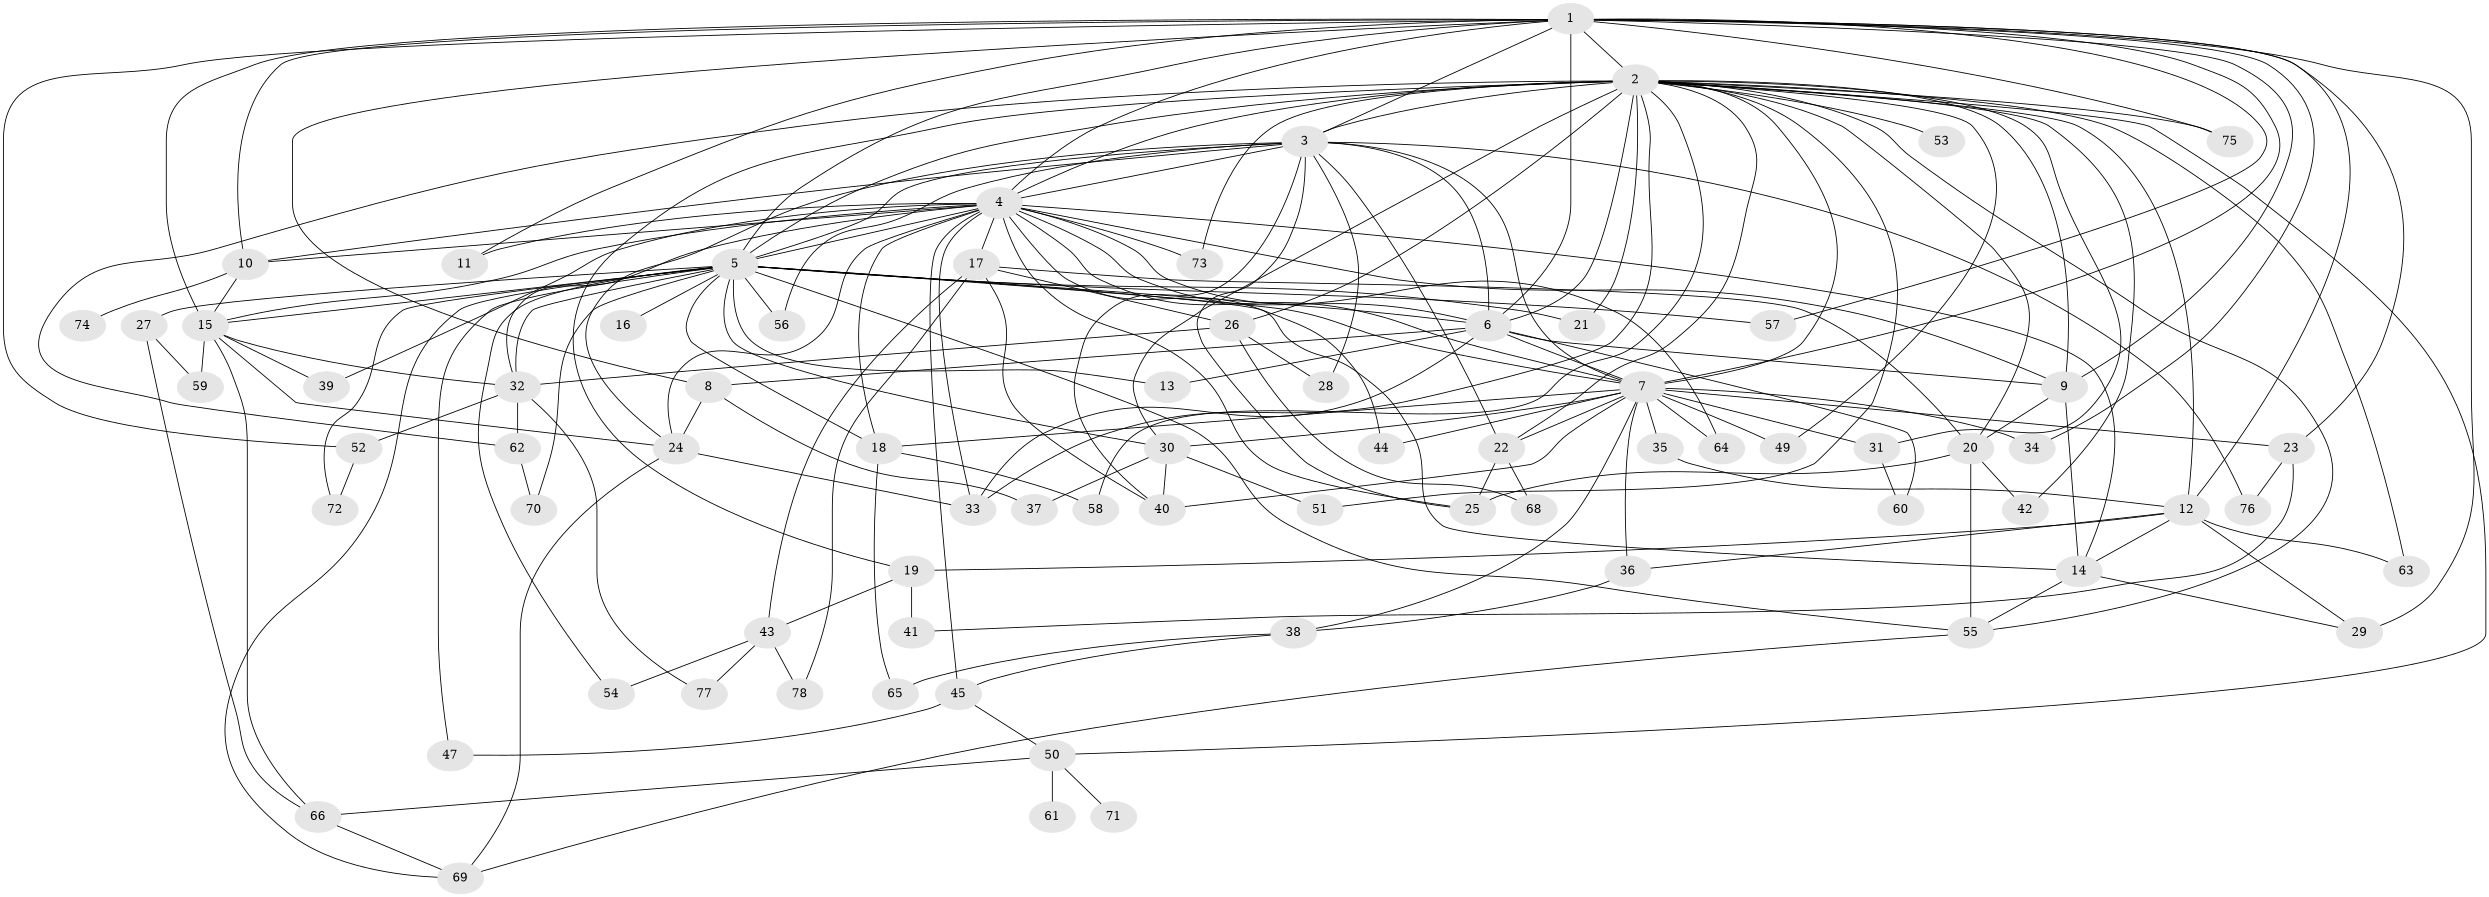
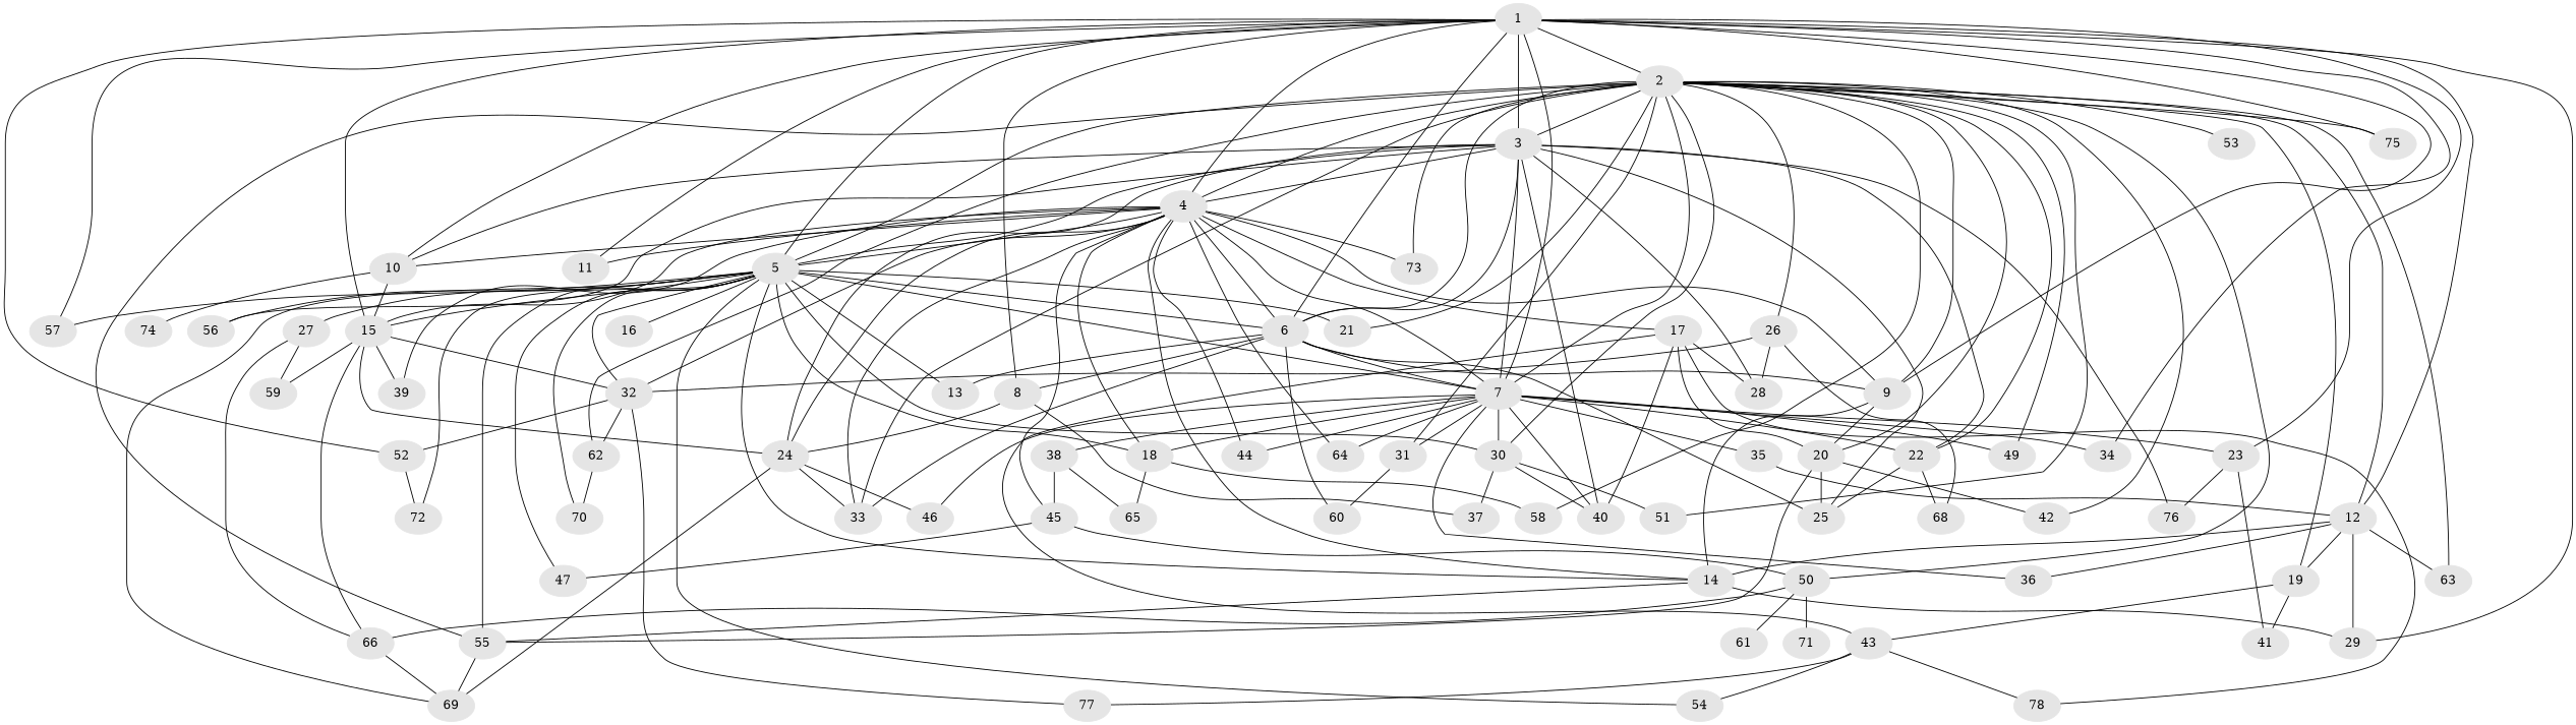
  graph {
    node [color=gray90 style=filled]
    edge [weight=1.0]
    1
    2
    3
    4
    5
    6
    7
    8
    9
    10
    11
    12
    15
    23
    29
    34
    52
    57
    75
    19
    20
    21
    22
    26
    30
    31
    33
    42
    49
    50
    51
    53
    55
    58
    62
    63
    73
    24
    25
    28
    40
    56
    76
    14
    17
    18
    32
    39
    44
    45
    64
    13
    16
    27
    47
    54
    69
    70
    72
    60
    35
    36
    38
+   46
    37
    74
    59
    66
    41
    43
    68
    61
    71
    n74 [label=78]
    65
    77
    1 -- 2 [weight=4.0]
    1 -- 3 [weight=2.0]
    1 -- 4 [weight=4.0]
    1 -- 5 [weight=2.0]
    1 -- 6 [weight=2.0]
    1 -- 7 [weight=3.0]
    1 -- 8
    1 -- 9
    1 -- 10
    1 -- 11
    1 -- 12
    1 -- 15
    1 -- 23
    1 -- 29
    1 -- 34
    1 -- 52
    1 -- 57
    1 -- 75
    2 -- 3 [weight=2.0]
    2 -- 4 [weight=4.0]
    2 -- 5 [weight=2.0]
    2 -- 6 [weight=2.0]
    2 -- 7 [weight=2.0]
    2 -- 9
    2 -- 12 [weight=2.0]
    2 -- 75
    2 -- 19
    2 -- 20 [weight=2.0]
    2 -- 21
    2 -- 22
    2 -- 26
    2 -- 30
    2 -- 31
    2 -- 33
    2 -- 42
    2 -- 49
    2 -- 50
    2 -- 51
    2 -- 53
    2 -- 55
    2 -- 58
    2 -- 62
    2 -- 63
    2 -- 73
    3 -- 4 [weight=3.0]
    3 -- 5
    3 -- 6
    3 -- 7 [weight=2.0]
    3 -- 10
    3 -- 22
    3 -- 24
    3 -- 25
    3 -- 28
    3 -- 40
    3 -- 56
    3 -- 76
    4 -- 5 [weight=2.0]
    4 -- 6 [weight=3.0]
    4 -- 7 [weight=2.0]
    4 -- 9
    4 -- 10
    4 -- 11 [weight=2.0]
    4 -- 15 [weight=2.0]
    4 -- 33
    4 -- 73
    4 -- 24
-   4 -- 25 [weight=2.0]
+   6 -- 25 [weight=2.0]
    4 -- 14
    4 -- 17 [weight=2.0]
    4 -- 18
    4 -- 32
    4 -- 39
    4 -- 44
    4 -- 45
    4 -- 64
    5 -- 6 [weight=2.0]
    5 -- 7 [weight=2.0]
    5 -- 15
    5 -- 57
    5 -- 21
    5 -- 30
    5 -- 55
    5 -- 56
    5 -- 14
    5 -- 18 [weight=2.0]
    5 -- 32
    5 -- 13
    5 -- 16
    5 -- 27
    5 -- 47
    5 -- 54
    5 -- 69
    5 -- 70
    5 -- 72
    6 -- 7
    6 -- 8
    6 -- 9
    6 -- 33
    6 -- 13 [weight=2.0]
    6 -- 60
    7 -- 23 [weight=2.0]
    7 -- 34
    7 -- 22
    7 -- 30 [weight=2.0]
    7 -- 31
    7 -- 49
    7 -- 40
    7 -- 18
    7 -- 44
    7 -- 64
    7 -- 35
    7 -- 36
    7 -- 38
+   7 -- 46
    8 -- 24
    8 -- 37
    9 -- 20
    9 -- 14 [weight=4.0]
    10 -- 15
    10 -- 74
    12 -- 29
    12 -- 19
    12 -- 63
    12 -- 14
    12 -- 36
    15 -- 24 [weight=2.0]
    15 -- 32
    15 -- 39
    15 -- 59
    15 -- 66
    23 -- 76
    23 -- 41
    52 -- 72
    19 -- 41
    19 -- 43
    20 -- 42
    20 -- 55
    20 -- 25
    22 -- 25
    22 -- 68
    26 -- 28
    26 -- 32
    26 -- 68
    30 -- 51
    30 -- 40
    30 -- 37
    31 -- 60
    50 -- 66
    50 -- 61
    50 -- 71
    55 -- 69
    62 -- 70
    24 -- 33
    24 -- 69
+   24 -- 46
    14 -- 29
    14 -- 55
    17 -- 20
-   17 -- 26
+   17 -- 28
    17 -- 40
    17 -- 43
    17 -- n74
    18 -- 58
    18 -- 65
    32 -- 52
    32 -- 62
    32 -- 77
    45 -- 50
    45 -- 47
    27 -- 59
    27 -- 66
    35 -- 12
-   36 -- 38
    38 -- 45
    38 -- 65
    66 -- 69
    43 -- 54
    43 -- n74
    43 -- 77
  }
